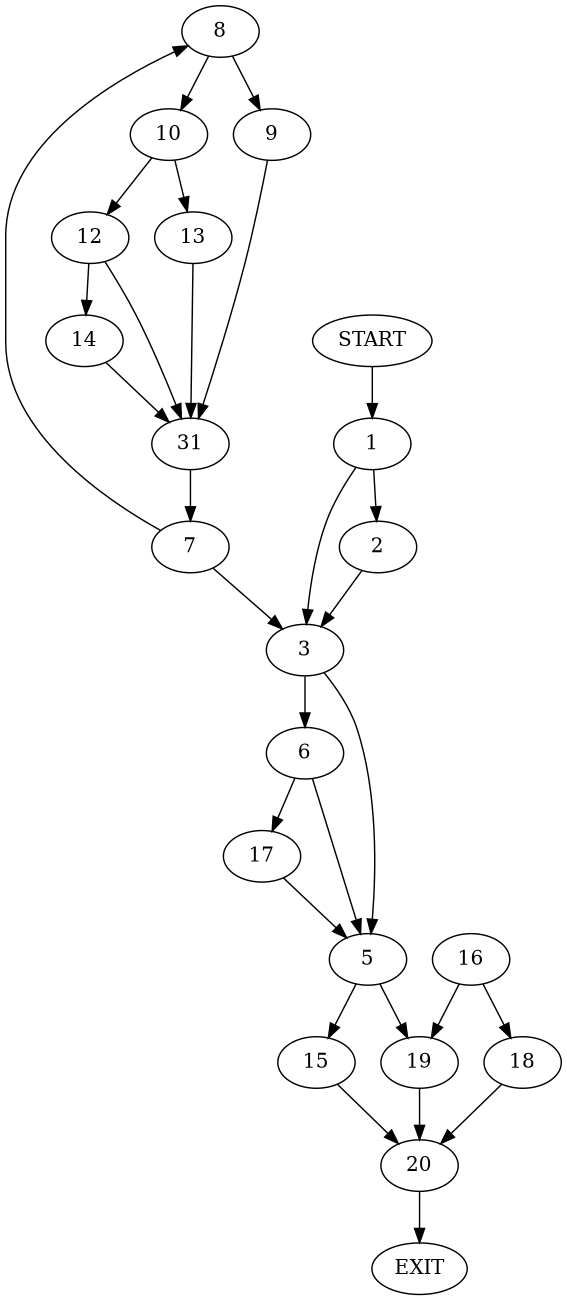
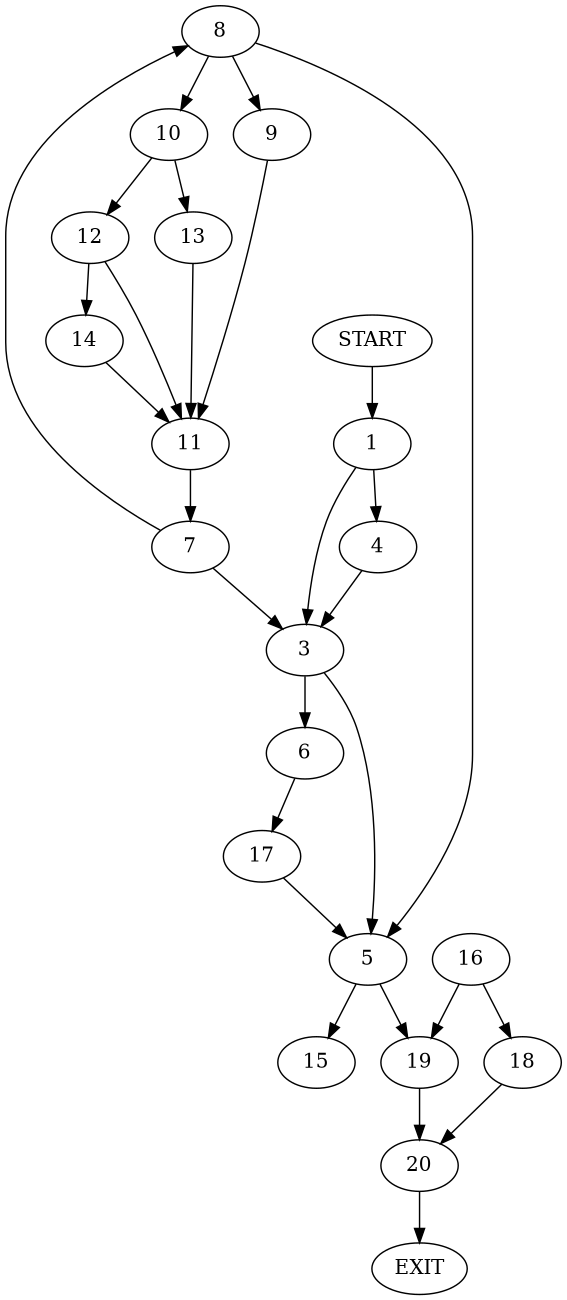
  digraph {
    n1 [label=START]
    1
-   2
+   2 [label=4]
    3
    n5 [label=EXIT]
    5
    6
    15
    19
    17
    7
    8
    20
    16
    18
    9
    10
-   11 [label=31]
+   11
    12
    13
    14
    n1 -> 1
    1 -> 2
    1 -> 3
    2 -> 3
    3 -> 5
    3 -> 6
    5 -> 15
    5 -> 19
-   6 -> 5
+   8 -> 5
    6 -> 17
-   15 -> 20
    19 -> 20
    17 -> 5
    7 -> 3
    7 -> 8
    8 -> 9
    8 -> 10
    20 -> n5
    16 -> 19
    16 -> 18
    18 -> 20
    9 -> 11
    10 -> 12
    10 -> 13
    11 -> 7
    12 -> 11
    12 -> 14
    13 -> 11
    14 -> 11
  }
